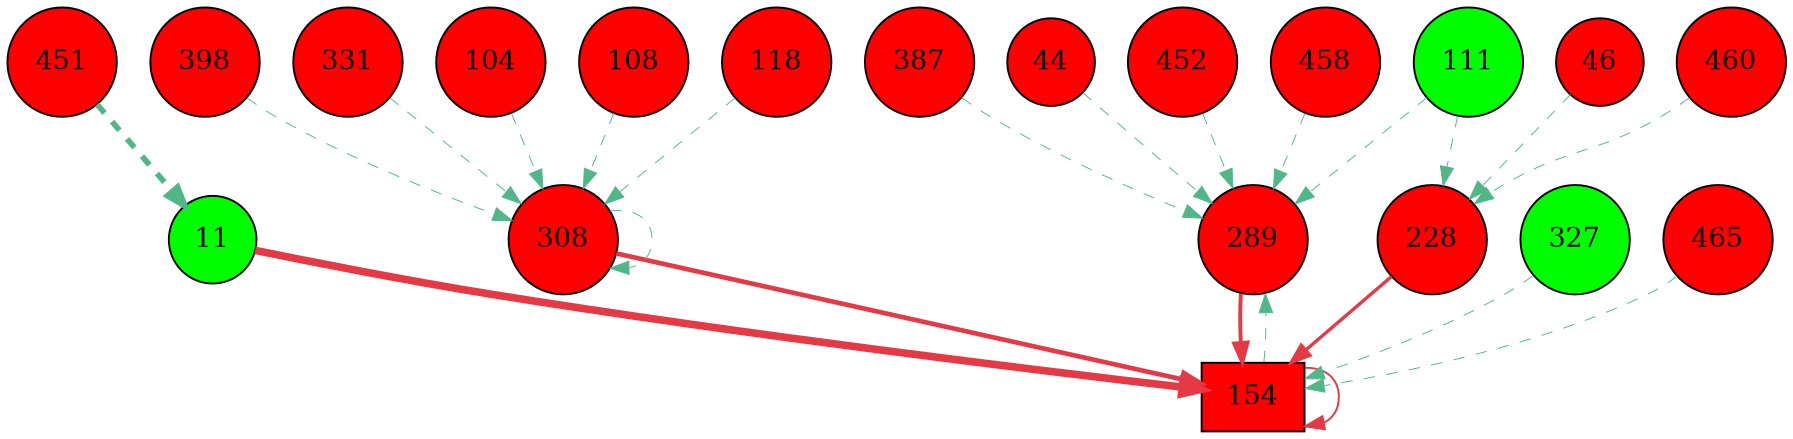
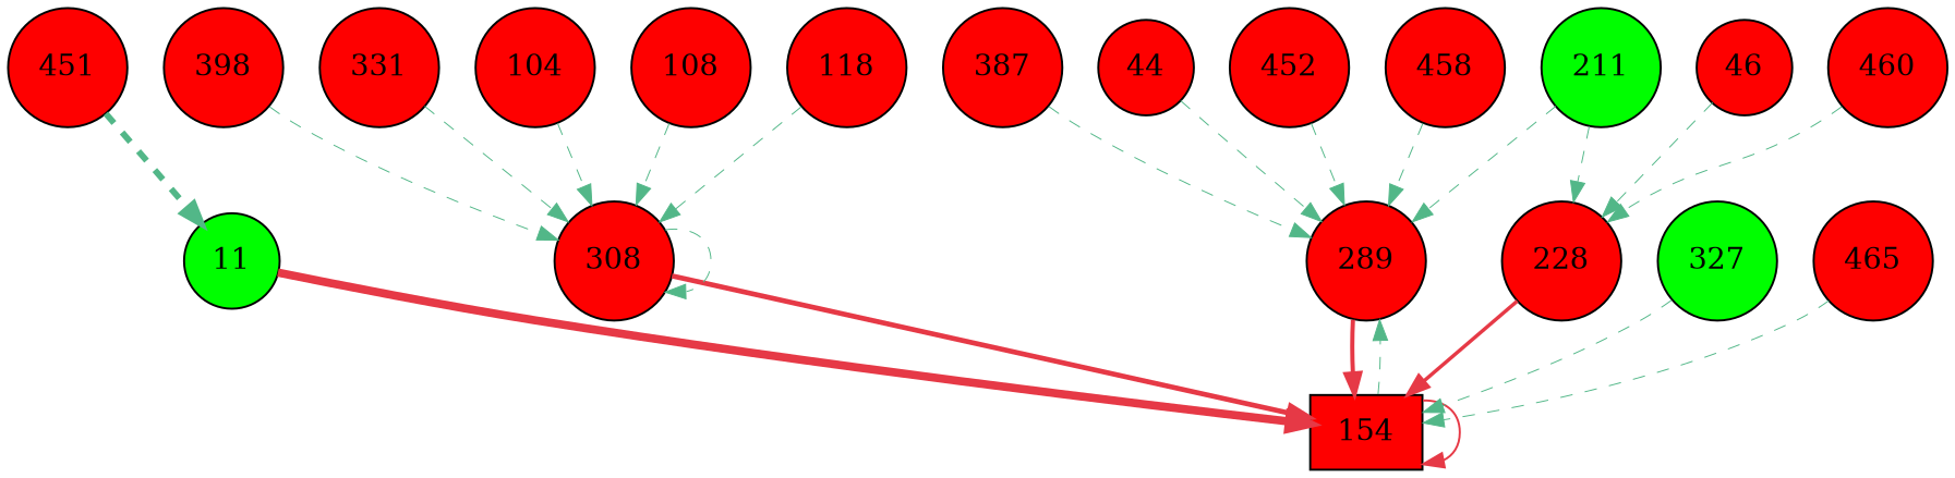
  digraph {
    rankdir=TB
    node [fillcolor="#fe0000" shape=circle style=filled]
    edge [color="#52b788" penwidth=0.50 style=dashed]
    n1 [label=387]
    n2 [label=289]
    n3 [fillcolor="#00fe00" label=11]
    n4 [label=154 shape=box]
    n5 [label=398]
    n6 [label=308]
    n7 [label=44]
    n8 [label=46]
    n9 [label=228]
    n10 [label=451]
    n11 [label=452]
    n12 [fillcolor="#00fe00" label=327]
    n13 [label=458]
    n14 [label=331]
    n15 [label=460]
    n16 [label=465]
    n17 [label=104]
    n18 [label=108]
-   n19 [fillcolor="#00fe00" label=111]
+   n19 [fillcolor="#00fe00" label=211]
    n20 [label=118]
    n1 -> n2
    n2 -> n4 [color="#e63946" penwidth=2.06 style=""]
    n3 -> n4 [color="#e63946" penwidth=4.00 style=""]
    n4 -> n2
    n4 -> n4 [color="#e63946" penwidth=1.01 style=""]
    n5 -> n6
    n6 -> n4 [color="#e63946" penwidth=2.45 style=""]
    n6 -> n6
    n7 -> n2
    n8 -> n9
    n9 -> n4 [color="#e63946" penwidth=1.76 style=""]
    n10 -> n3 [penwidth=3.00]
    n11 -> n2
    n12 -> n4
    n13 -> n2
    n14 -> n6
    n15 -> n9
    n16 -> n4
    n17 -> n6
    n18 -> n6
    n19 -> n2
    n19 -> n9
    n20 -> n6
  }
